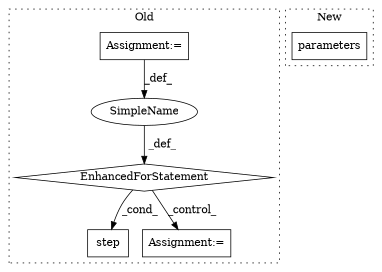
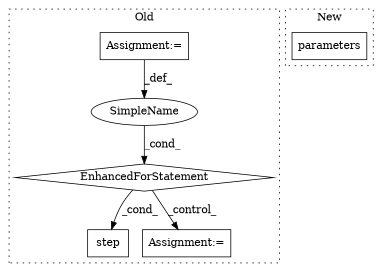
  digraph {
    node [a=32 l="53,2" s="7035,7119" shape=box]
    n1 [l=6 label=step s=7549]
    n2 [a=7 label="Assignment:="]
    n3 [a=7 l=1 label="Assignment:=" s=7145]
    n4 [a=70 label=EnhancedForStatement shape=diamond]
    n5 [a=42 l=5 label=SimpleName s=7092 shape=ellipse]
    n6 [l=12 label=parameters s=5098]
    subgraph cluster_1 {
      label=Old
      style=dotted
      n1
      n2
      n3
      n4
      n5
    }
    subgraph cluster_2 {
      label=New
      style=dotted
      n6
    }
    n2 -> n5 [label=_def_]
    n4 -> n1 [label=_cond_]
    n4 -> n3 [label=_control_]
-   n5 -> n4 [label=_def_]
+   n5 -> n4 [label=_cond_]
  }
